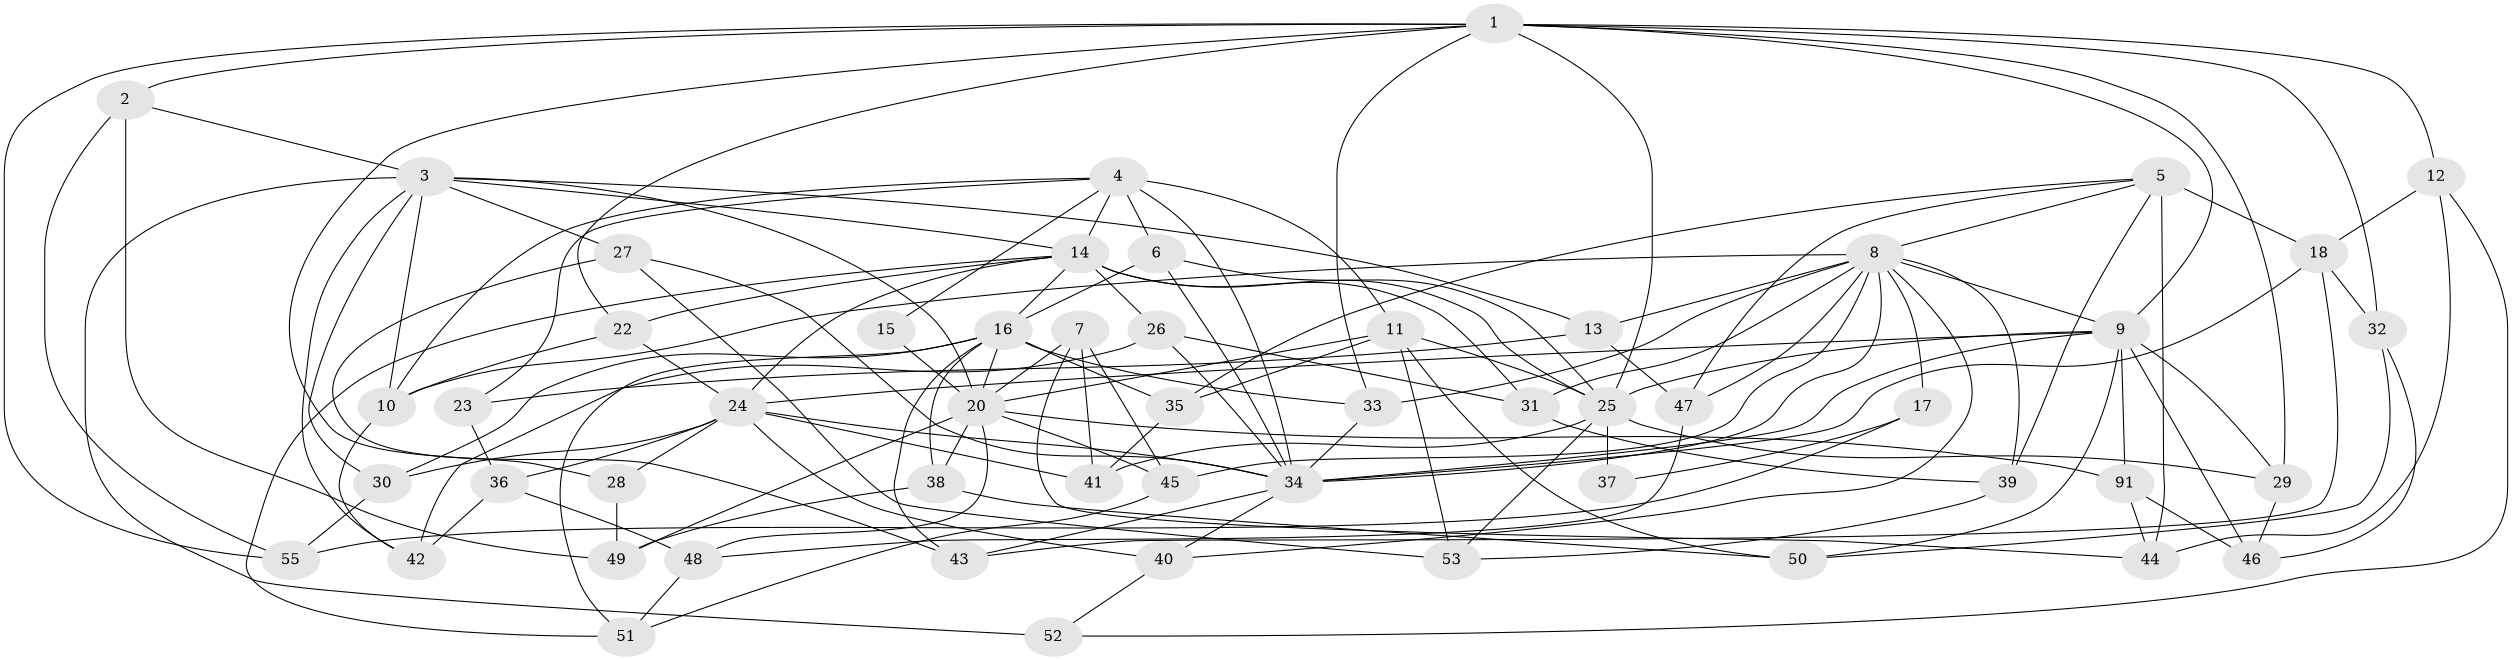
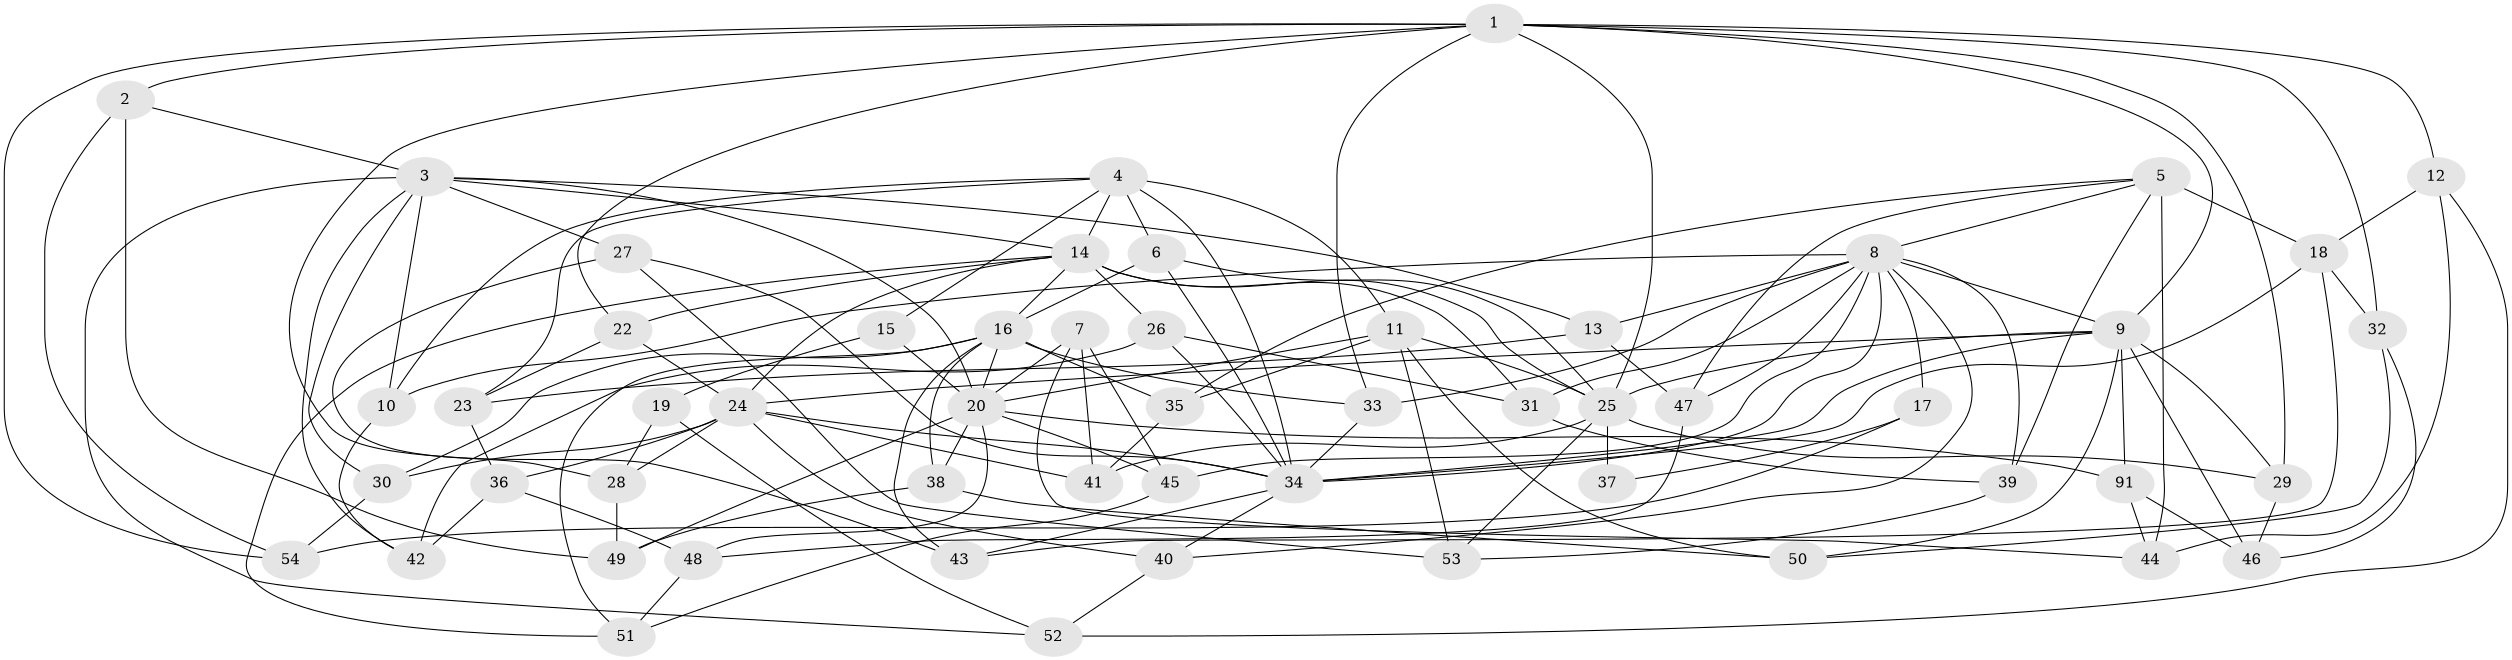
  graph {
    node [color=gray90 style=filled]
    edge [weight=1.0]
    1
    2
    9
    12
    22
    25
    28
    29
    32
    33
-   54 [label=55]
+   54
    3
    49
    34
    n15 [label=91]
    24
    46
    50
    52
    18
    44
    23
    37
    41
    53
    10
    13
    14
    20
    27
    30
    42
    47
    16
    31
    26
    51
    45
    38
    48
    43
    4
    6
    11
    15
    35
+   19
    36
    40
    5
    8
    39
    17
    7
    1 -- 2
    1 -- 9
    1 -- 12
    1 -- 22
    1 -- 25
    1 -- 28
    1 -- 29
    1 -- 32
    1 -- 33
    1 -- 54
    2 -- 54
    2 -- 3
    2 -- 49
    9 -- 25
    9 -- 29
    9 -- 34 [weight=2.0]
    9 -- n15
    9 -- 24 [weight=2.0]
    9 -- 46
    9 -- 50
    12 -- 52
    12 -- 18
    12 -- 44
    22 -- 24
-   22 -- 10
+   22 -- 23
    25 -- 29
    25 -- 37 [weight=2.0]
    25 -- 41
    25 -- 53
    28 -- 49
    29 -- 46
    32 -- 46
    32 -- 50
    33 -- 34
    3 -- 52
    3 -- 10
    3 -- 13
    3 -- 14
    3 -- 20
    3 -- 27 [weight=3.0]
    3 -- 30
    3 -- 42
    34 -- 43
    34 -- 40
    n15 -- 46
    n15 -- 44
    24 -- 28
    24 -- 34
    24 -- 41
    24 -- 30
    24 -- 36
    24 -- 40
    18 -- 32
    18 -- 34
    18 -- 43
    23 -- 36
    10 -- 42
    13 -- 23
    13 -- 47
    14 -- 22
    14 -- 25 [weight=3.0]
    14 -- 24
    14 -- 16
    14 -- 31
    14 -- 26
    14 -- 51
    20 -- 49
    20 -- n15
    20 -- 45
    20 -- 38
    20 -- 48
    27 -- 34
    27 -- 53
    27 -- 43
    30 -- 54
    47 -- 48
    16 -- 33
    16 -- 20 [weight=2.0]
    16 -- 30
    16 -- 51
    16 -- 38
    16 -- 43
    16 -- 35
    31 -- 39
    26 -- 34
    26 -- 42
    26 -- 31
    45 -- 51
    38 -- 49
    38 -- 50
    48 -- 51
    4 -- 34
    4 -- 23
    4 -- 10
    4 -- 14 [weight=2.0]
    4 -- 6
    4 -- 11 [weight=3.0]
    4 -- 15
    6 -- 25
    6 -- 34
    6 -- 16
    11 -- 25
    11 -- 50
    11 -- 53
    11 -- 20
    11 -- 35
    15 -- 20 [weight=2.0]
+   15 -- 19
    35 -- 41
+   19 -- 28
+   19 -- 52
    36 -- 42
    36 -- 48
    40 -- 52
    5 -- 18 [weight=4.0]
    5 -- 44
    5 -- 47
    5 -- 35
    5 -- 8
    5 -- 39
    8 -- 9
    8 -- 33
    8 -- 34
    8 -- 10
    8 -- 13
    8 -- 47
    8 -- 31
    8 -- 45
    8 -- 40
    8 -- 39
    8 -- 17
    39 -- 53
    17 -- 54
    17 -- 37
    7 -- 44
    7 -- 41
    7 -- 20
    7 -- 45
  }
